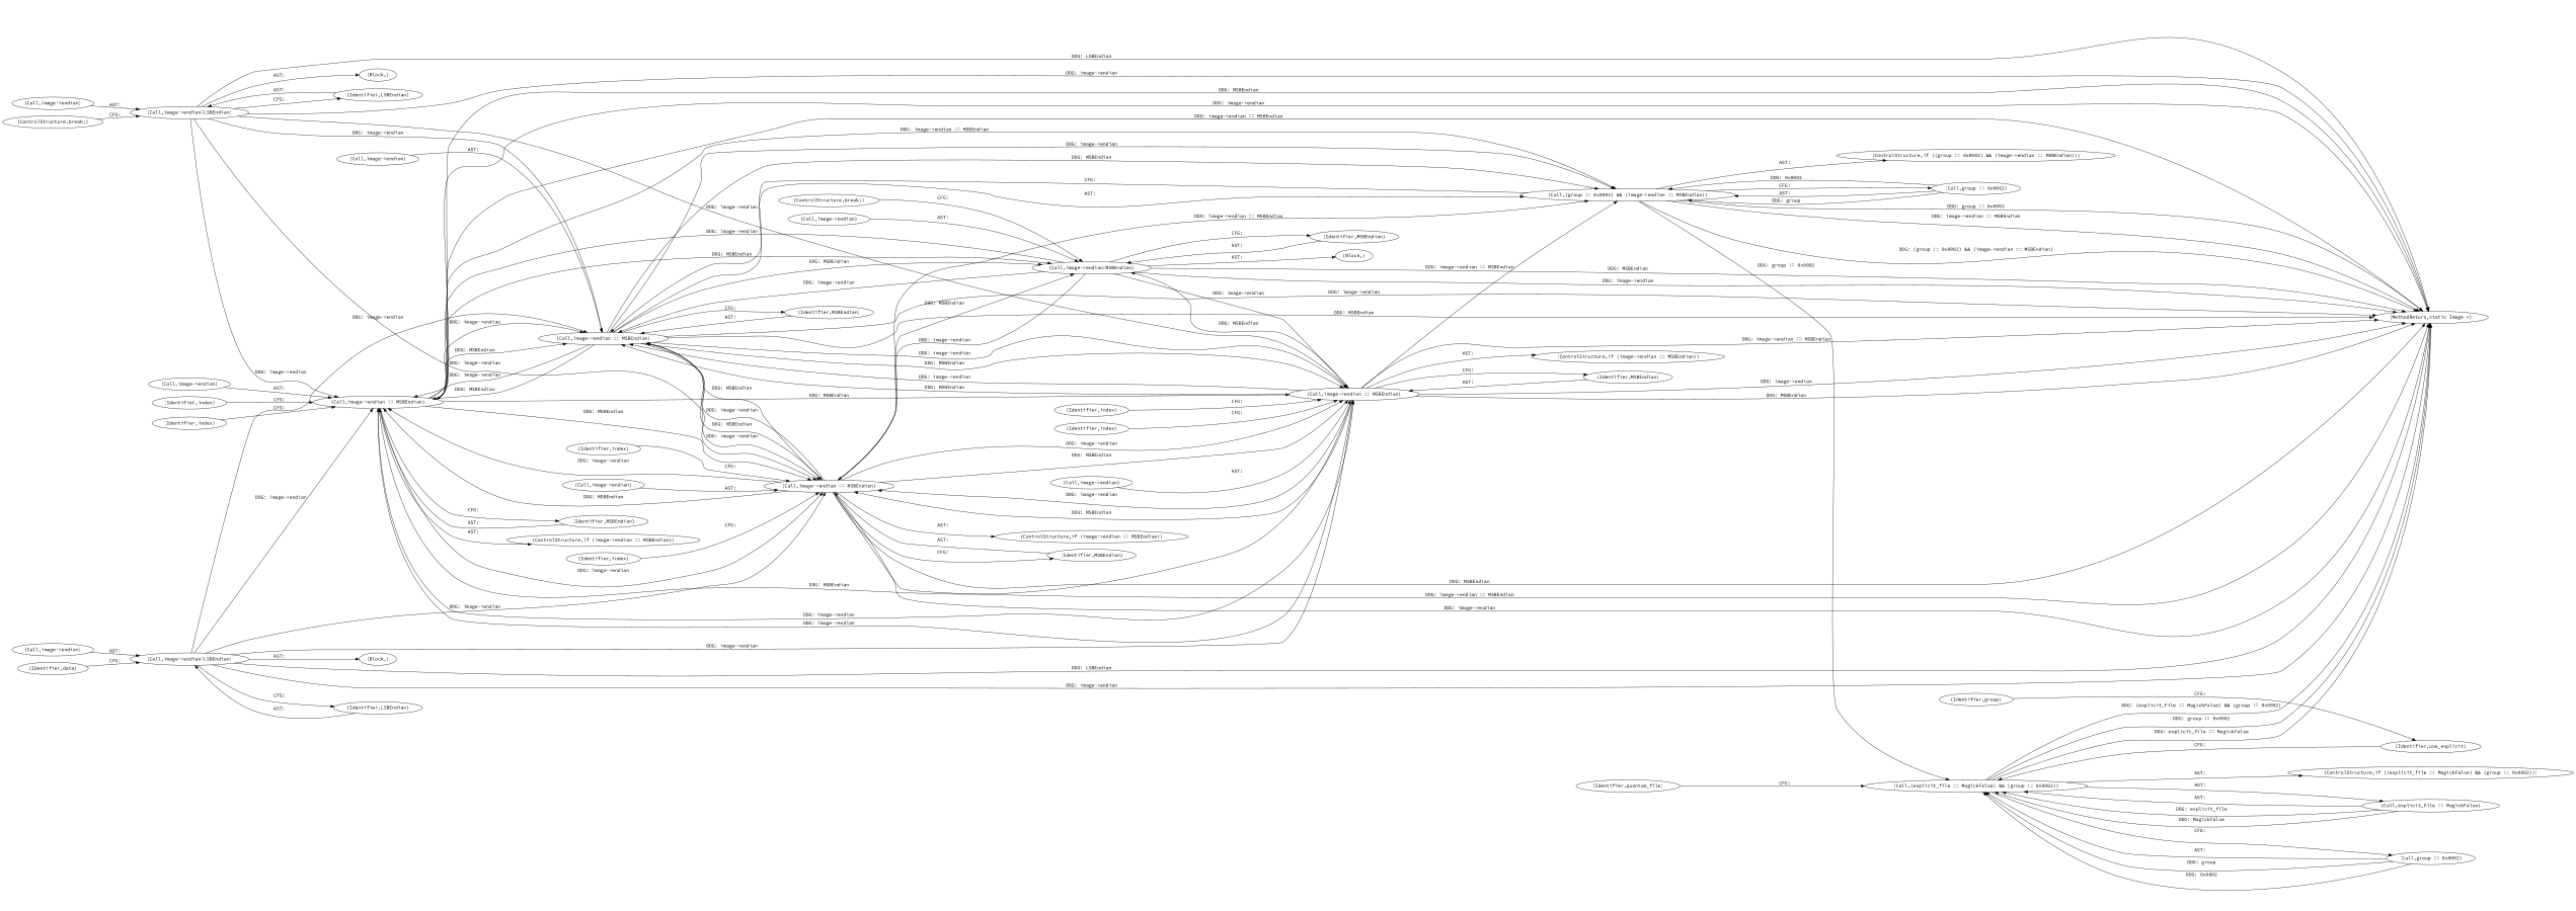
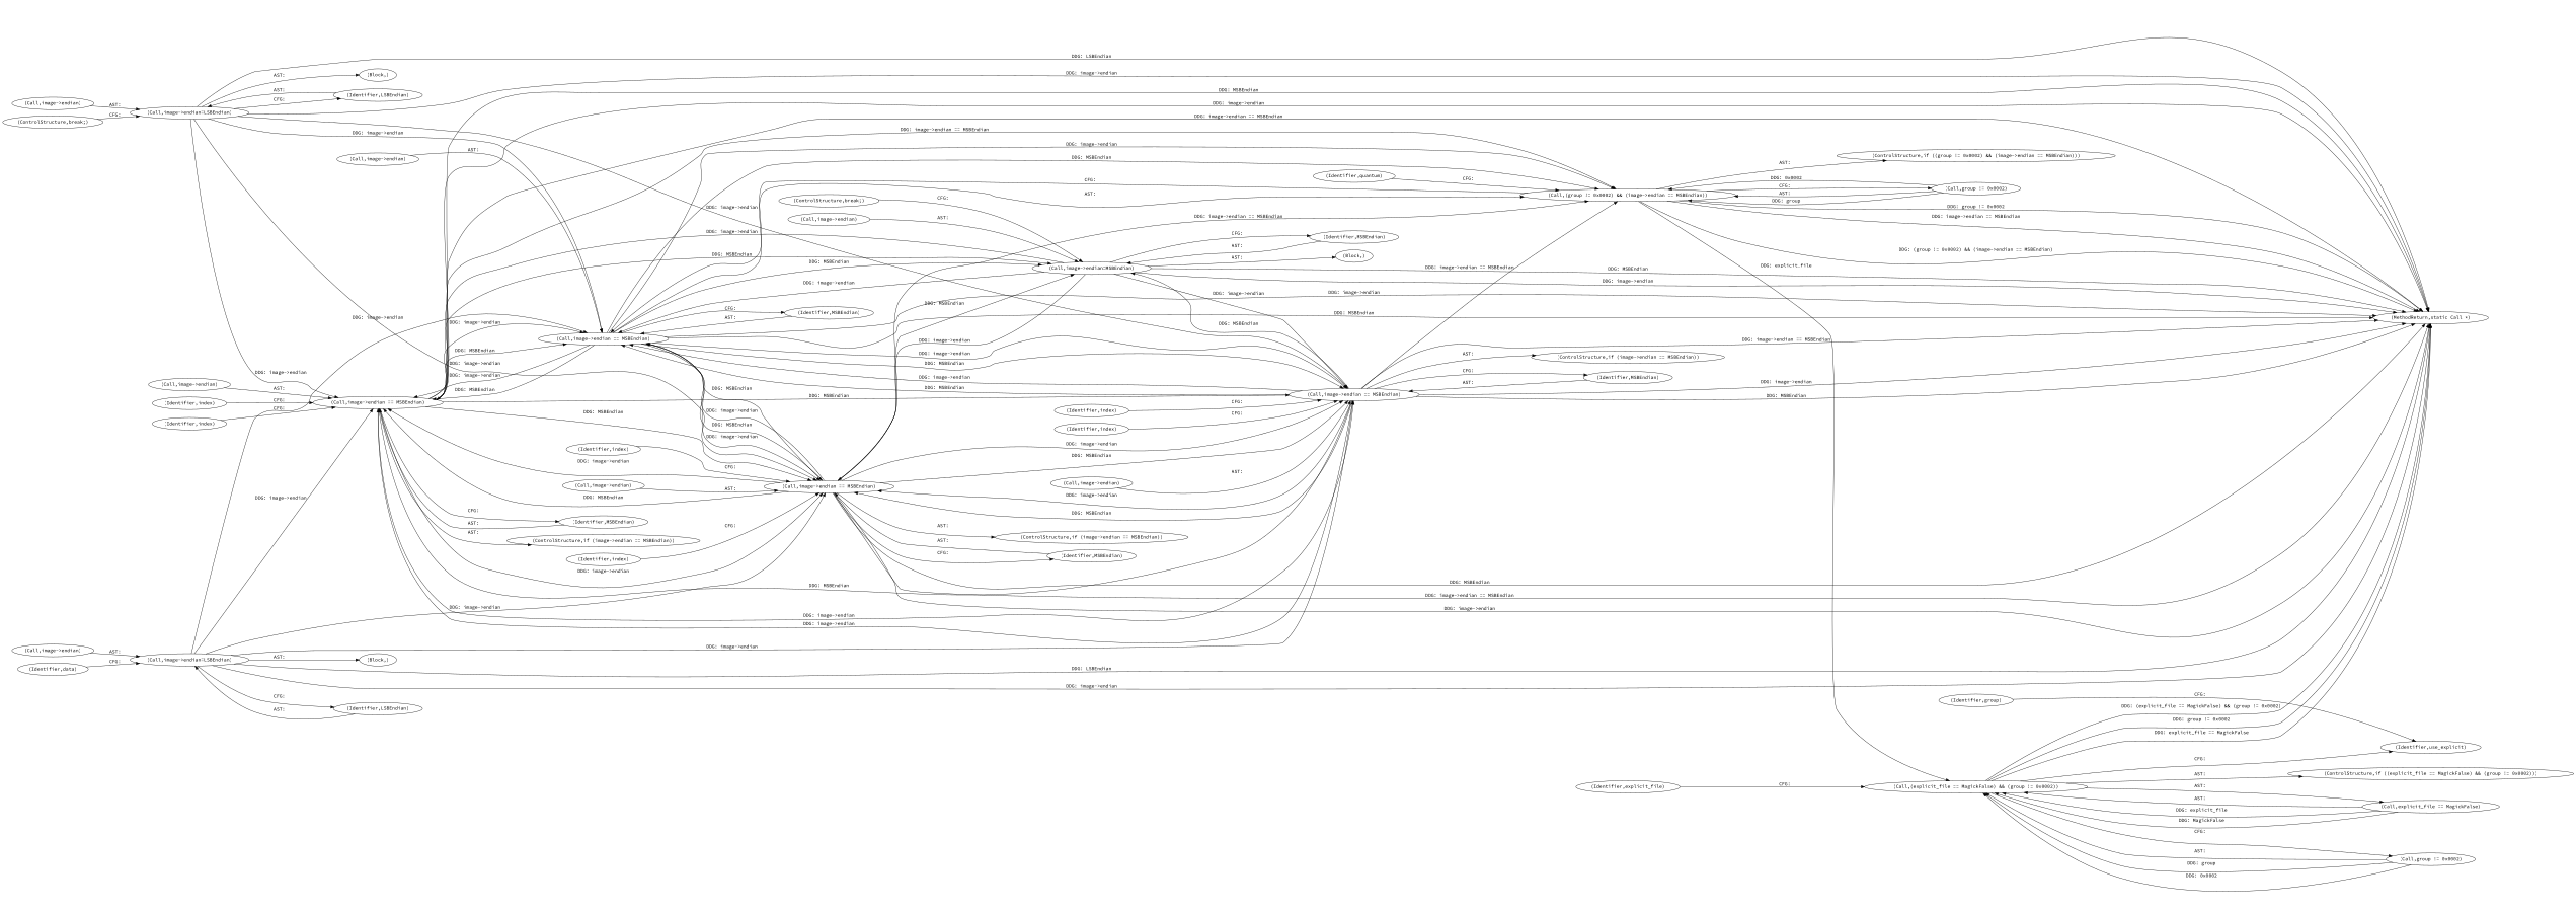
  digraph {
    fontname="Source Code Pro"
    rankdir=LR
    node [fontname="Source Code Pro"]
    edge [fontname="Source Code Pro"]
    n1 [label="(Call,image->endian == MSBEndian)"]
    n2 [label="(Call,image->endian == MSBEndian)"]
    n3 [label="(Call,image->endian == MSBEndian)"]
    n4 [label="(Call,image->endian=MSBEndian)"]
    n5 [label="(Call,image->endian == MSBEndian)"]
    n6 [label="(Call,(group != 0x0002) && (image->endian == MSBEndian))"]
-   n7 [label="(MethodReturn,static Image *)"]
+   n7 [label="(MethodReturn,static Call *)"]
    n8 [label="(Identifier,MSBEndian)"]
    n9 [label="(ControlStructure,if (image->endian == MSBEndian))"]
    n10 [label="(Identifier,MSBEndian)"]
    n11 [label="(ControlStructure,if (image->endian == MSBEndian))"]
    n12 [label="(Identifier,MSBEndian)"]
    n13 [label="(Identifier,MSBEndian)"]
    n14 [label="(Block,)"]
    n15 [label="(Identifier,MSBEndian)"]
    n16 [label="(ControlStructure,if (image->endian == MSBEndian))"]
    n17 [label="(Call,(explicit_file == MagickFalse) && (group != 0x0002))"]
    n18 [label="(ControlStructure,if ((group != 0x0002) && (image->endian == MSBEndian)))"]
    n19 [label="(Call,group != 0x0002)"]
    n20 [label="(Call,image->endian=LSBEndian)"]
    n21 [label="(Block,)"]
    n22 [label="(Identifier,LSBEndian)"]
    n23 [label="(Call,image->endian=LSBEndian)"]
    n24 [label="(Identifier,LSBEndian)"]
    n25 [label="(Block,)"]
    n26 [label="(ControlStructure,if ((explicit_file == MagickFalse) && (group != 0x0002)))"]
    n27 [label="(Call,explicit_file == MagickFalse)"]
    n28 [label="(Call,group != 0x0002)"]
+   n29 [label="(Identifier,quantum)"]
    n30 [label="(Identifier,index)"]
    n31 [label="(Call,image->endian)"]
    n32 [label="(ControlStructure,break;)"]
    n33 [label="(Identifier,use_explicit)"]
    n34 [label="(Identifier,index)"]
    n35 [label="(Call,image->endian)"]
    n36 [label="(Call,image->endian)"]
    n37 [label="(Identifier,group)"]
    n38 [label="(Call,image->endian)"]
    n39 [label="(Call,image->endian)"]
    n40 [label="(Call,image->endian)"]
    n41 [label="(Identifier,index)"]
    n42 [label="(Call,image->endian)"]
    n43 [label="(Identifier,index)"]
    n44 [label="(Identifier,index)"]
    n45 [label="(ControlStructure,break;)"]
-   n46 [label="(Identifier,quantum_file)"]
+   n46 [label="(Identifier,explicit_file)"]
    n47 [label="(Identifier,index)"]
    n48 [label="(Identifier,data)"]
    n1 -> n2 [label="DDG: image->endian"]
    n1 -> n2 [label="DDG: MSBEndian"]
    n1 -> n3 [label="DDG: image->endian"]
    n1 -> n3 [label="DDG: MSBEndian"]
    n1 -> n4 [label="DDG: MSBEndian"]
    n1 -> n5 [label="DDG: image->endian"]
    n1 -> n5 [label="DDG: MSBEndian"]
    n1 -> n6 [label="DDG: image->endian == MSBEndian"]
    n1 -> n7 [label="DDG: MSBEndian"]
    n1 -> n7 [label="DDG: image->endian"]
    n1 -> n7 [label="DDG: image->endian == MSBEndian"]
    n1 -> n8 [label="CFG: "]
    n1 -> n9 [label="AST: "]
    n2 -> n1 [label="DDG: image->endian"]
    n2 -> n1 [label="DDG: MSBEndian"]
    n2 -> n3 [label="DDG: image->endian"]
    n2 -> n3 [label="DDG: MSBEndian"]
    n2 -> n4 [label="DDG: MSBEndian"]
    n2 -> n5 [label="DDG: image->endian"]
    n2 -> n5 [label="DDG: MSBEndian"]
    n2 -> n6 [label="AST: "]
    n2 -> n6 [label="DDG: image->endian"]
    n2 -> n6 [label="DDG: MSBEndian"]
    n2 -> n7 [label="DDG: image->endian"]
    n2 -> n7 [label="DDG: MSBEndian"]
    n2 -> n10 [label="CFG: "]
    n3 -> n1 [label="DDG: image->endian"]
    n3 -> n1 [label="DDG: MSBEndian"]
    n3 -> n2 [label="DDG: image->endian"]
    n3 -> n2 [label="DDG: MSBEndian"]
    n3 -> n4 [label="DDG: MSBEndian"]
    n3 -> n5 [label="DDG: image->endian"]
    n3 -> n5 [label="DDG: MSBEndian"]
    n3 -> n6 [label="DDG: image->endian == MSBEndian"]
    n3 -> n7 [label="DDG: image->endian"]
    n3 -> n7 [label="DDG: MSBEndian"]
    n3 -> n7 [label="DDG: image->endian == MSBEndian"]
    n3 -> n11 [label="AST: "]
    n3 -> n12 [label="CFG: "]
    n4 -> n1 [label="DDG: image->endian"]
    n4 -> n2 [label="DDG: image->endian"]
    n4 -> n3 [label="DDG: image->endian"]
    n4 -> n5 [label="DDG: image->endian"]
    n4 -> n7 [label="DDG: image->endian"]
    n4 -> n7 [label="DDG: MSBEndian"]
    n4 -> n13 [label="CFG: "]
    n4 -> n14 [label="AST: "]
    n5 -> n1 [label="DDG: image->endian"]
    n5 -> n1 [label="DDG: MSBEndian"]
    n5 -> n2 [label="DDG: image->endian"]
    n5 -> n2 [label="DDG: MSBEndian"]
    n5 -> n3 [label="DDG: image->endian"]
    n5 -> n3 [label="DDG: MSBEndian"]
    n5 -> n4 [label="DDG: MSBEndian"]
    n5 -> n6 [label="DDG: image->endian == MSBEndian"]
    n5 -> n7 [label="DDG: image->endian"]
    n5 -> n7 [label="DDG: MSBEndian"]
    n5 -> n7 [label="DDG: image->endian == MSBEndian"]
    n5 -> n15 [label="CFG: "]
    n5 -> n16 [label="AST: "]
    n6 -> n2 [label="CFG: "]
    n6 -> n7 [label="DDG: (group != 0x0002) && (image->endian == MSBEndian)"]
    n6 -> n7 [label="DDG: group != 0x0002"]
    n6 -> n7 [label="DDG: image->endian == MSBEndian"]
-   n6 -> n17 [label="DDG: group != 0x0002"]
+   n6 -> n17 [label="DDG: explicit_file"]
    n6 -> n18 [label="AST: "]
    n6 -> n19 [label="CFG: "]
    n8 -> n1 [label="AST: "]
    n10 -> n2 [label="AST: "]
    n12 -> n3 [label="AST: "]
    n13 -> n4 [label="AST: "]
    n15 -> n5 [label="AST: "]
    n17 -> n7 [label="DDG: (explicit_file == MagickFalse) && (group != 0x0002)"]
    n17 -> n7 [label="DDG: group != 0x0002"]
    n17 -> n7 [label="DDG: explicit_file == MagickFalse"]
    n17 -> n26 [label="AST: "]
    n17 -> n27 [label="AST: "]
    n17 -> n28 [label="CFG: "]
    n19 -> n6 [label="AST: "]
    n19 -> n6 [label="DDG: group"]
    n19 -> n6 [label="DDG: 0x0002"]
    n20 -> n1 [label="DDG: image->endian"]
    n20 -> n2 [label="DDG: image->endian"]
    n20 -> n3 [label="DDG: image->endian"]
    n20 -> n5 [label="DDG: image->endian"]
    n20 -> n7 [label="DDG: LSBEndian"]
    n20 -> n7 [label="DDG: image->endian"]
    n20 -> n21 [label="AST: "]
    n20 -> n22 [label="CFG: "]
    n22 -> n20 [label="AST: "]
    n23 -> n1 [label="DDG: image->endian"]
    n23 -> n2 [label="DDG: image->endian"]
    n23 -> n3 [label="DDG: image->endian"]
    n23 -> n5 [label="DDG: image->endian"]
    n23 -> n7 [label="DDG: LSBEndian"]
    n23 -> n7 [label="DDG: image->endian"]
    n23 -> n24 [label="CFG: "]
    n23 -> n25 [label="AST: "]
    n24 -> n23 [label="AST: "]
    n27 -> n17 [label="AST: "]
    n27 -> n17 [label="DDG: explicit_file"]
    n27 -> n17 [label="DDG: MagickFalse"]
    n28 -> n17 [label="AST: "]
    n28 -> n17 [label="DDG: group"]
    n28 -> n17 [label="DDG: 0x0002"]
+   n29 -> n6 [label="CFG: "]
    n30 -> n5 [label="CFG: "]
    n31 -> n3 [label="AST: "]
    n32 -> n4 [label="CFG: "]
-   n33 -> n17 [label="CFG: "]
+   n17 -> n33 [label="CFG: "]
    n34 -> n5 [label="CFG: "]
    n35 -> n20 [label="AST: "]
    n36 -> n5 [label="AST: "]
    n37 -> n33 [label="CFG: "]
    n38 -> n4 [label="AST: "]
    n39 -> n1 [label="AST: "]
    n40 -> n2 [label="AST: "]
    n41 -> n3 [label="CFG: "]
    n42 -> n23 [label="AST: "]
    n43 -> n1 [label="CFG: "]
    n44 -> n1 [label="CFG: "]
    n45 -> n20 [label="CFG: "]
    n46 -> n17 [label="CFG: "]
    n47 -> n3 [label="CFG: "]
    n48 -> n23 [label="CFG: "]
  }
